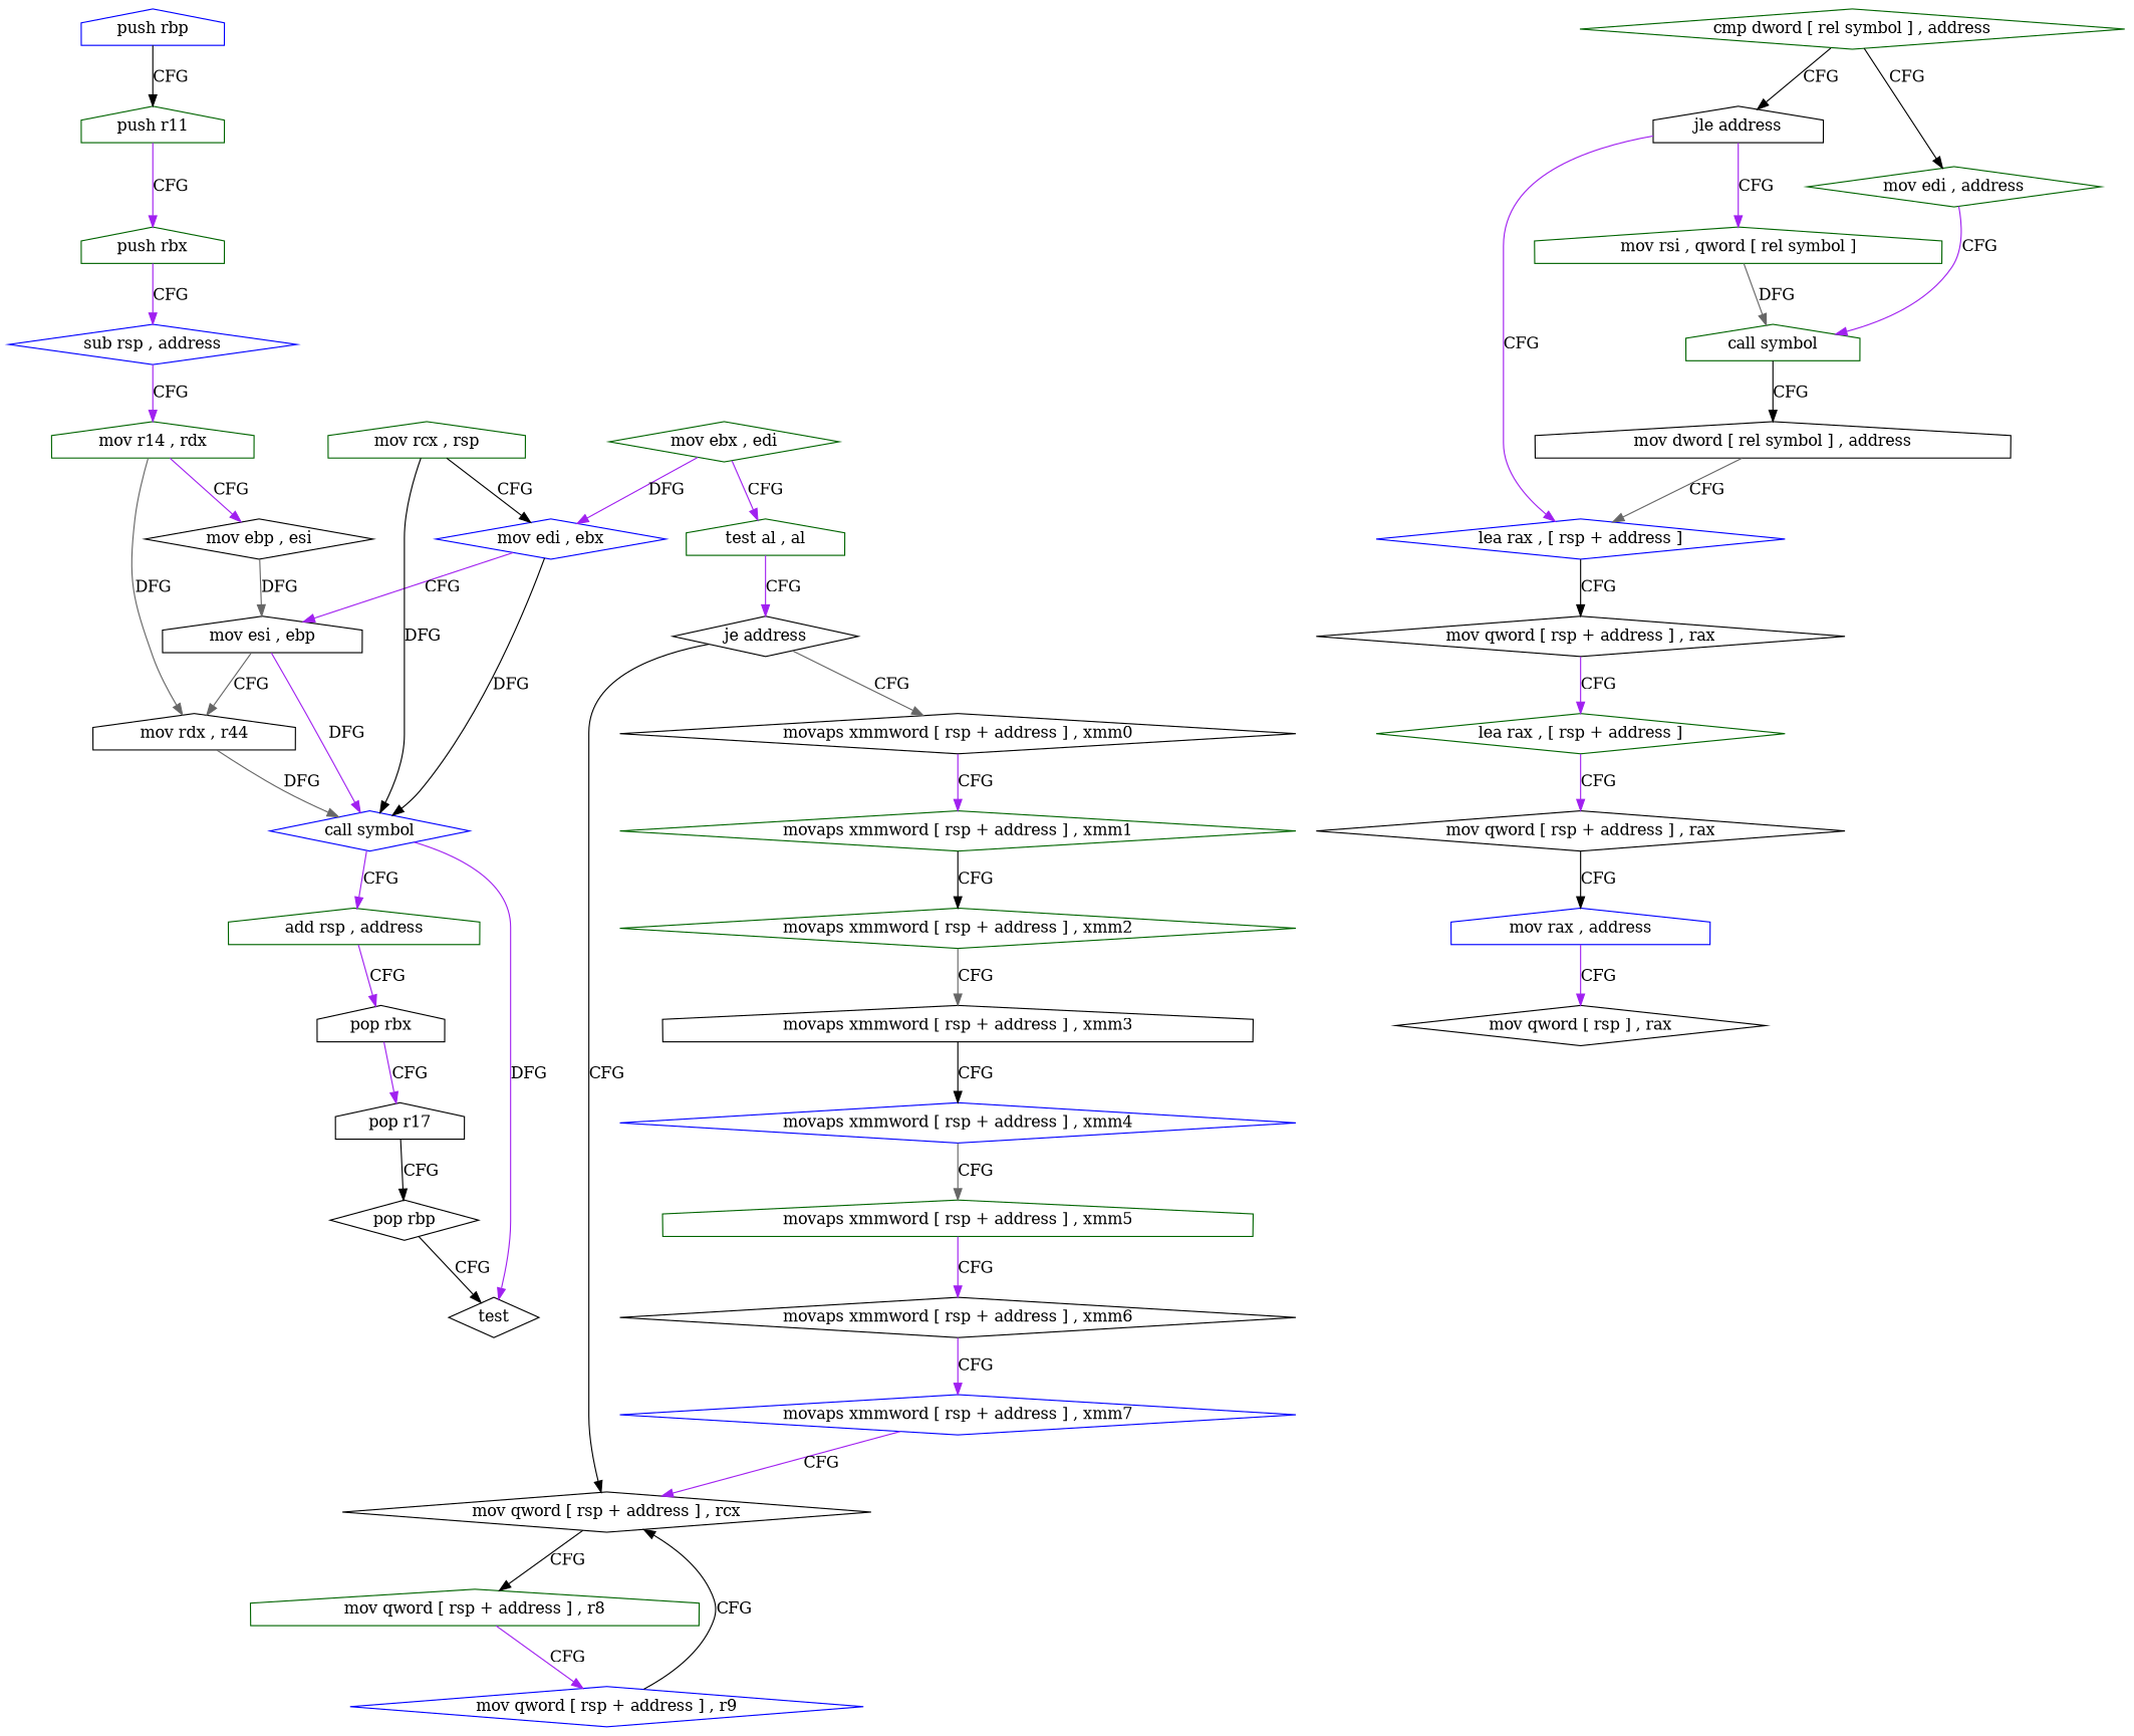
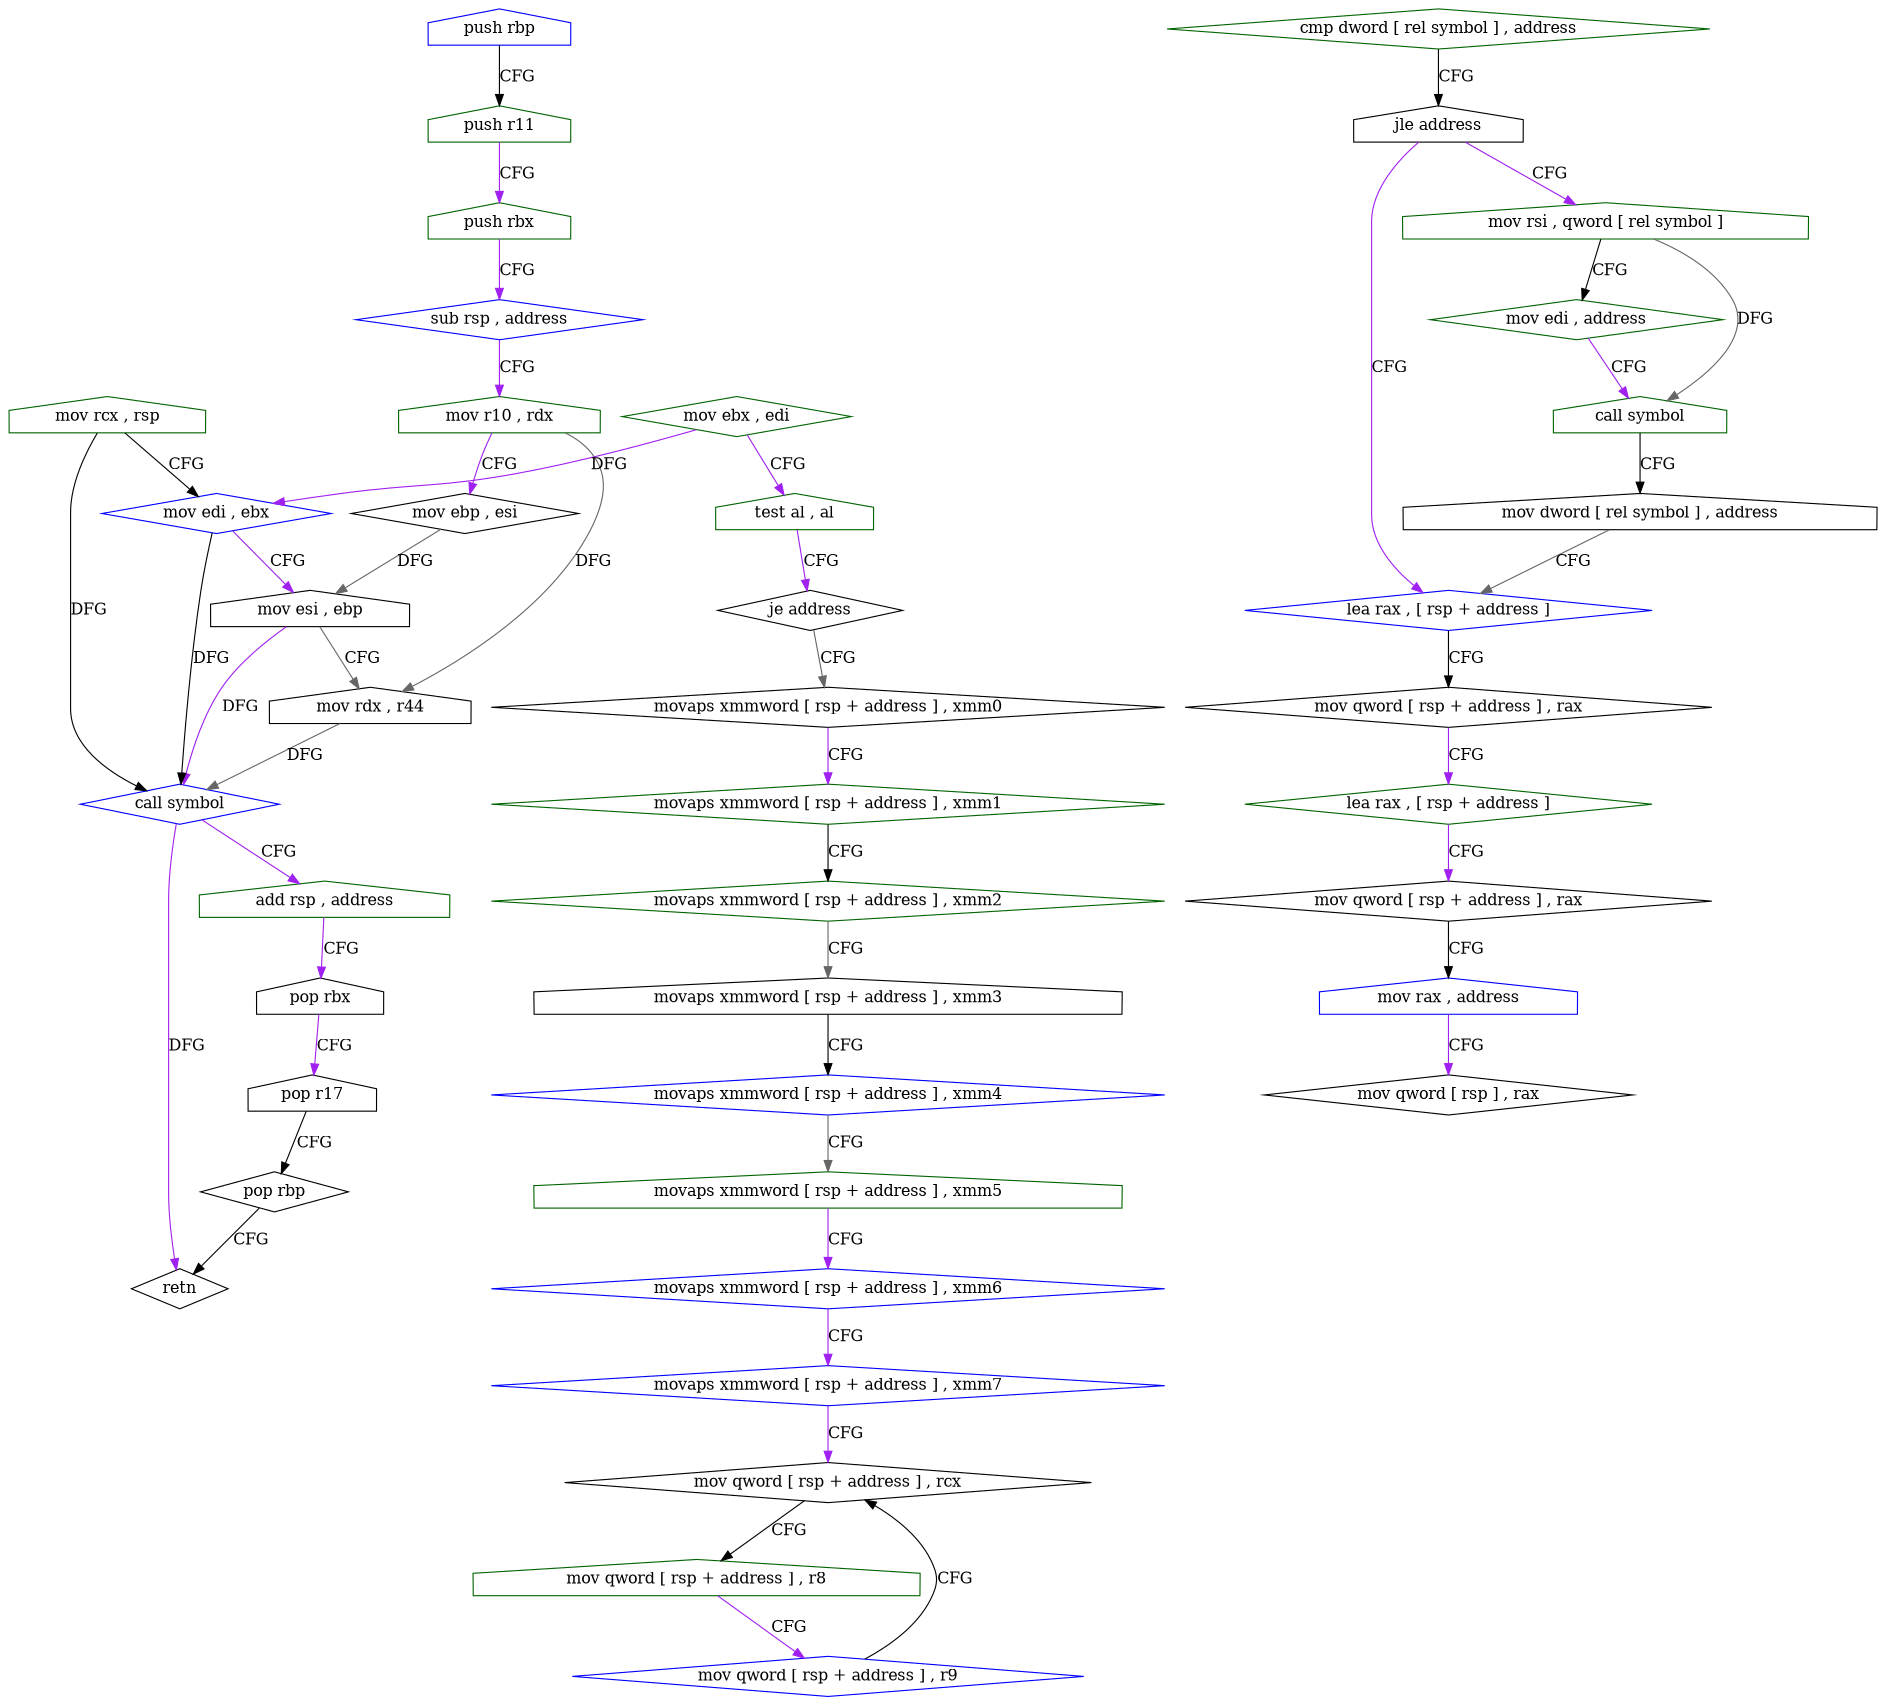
  digraph {
    node [color=darkgreen shape=diamond]
    edge [color=purple]
    n1 [color=blue label="push rbp" shape=house]
    n2 [label="push r11" shape=house]
    n3 [label="push rbx" shape=house]
    n4 [color=blue label="sub rsp , address"]
-   n5 [label="mov r14 , rdx" shape=house]
+   n5 [label="mov r10 , rdx" shape=house]
    n6 [color=black label="mov ebp , esi"]
    n7 [color=black label="mov rdx , r44" shape=house]
    n8 [color=black label="mov esi , ebp" shape=house]
    n9 [color=blue label="call symbol"]
    n10 [label="mov ebx , edi"]
    n11 [label="test al , al" shape=house]
    n12 [color=blue label="mov edi , ebx"]
    n13 [color=black label="je address"]
    n14 [color=black label="mov qword [ rsp + address ] , rcx"]
    n15 [color=black label="movaps xmmword [ rsp + address ] , xmm0"]
    n16 [label="mov qword [ rsp + address ] , r8" shape=house]
    n17 [label="movaps xmmword [ rsp + address ] , xmm1"]
    n18 [color=blue label="mov qword [ rsp + address ] , r9"]
    n19 [label="movaps xmmword [ rsp + address ] , xmm2"]
    n20 [label="cmp dword [ rel symbol ] , address"]
    n21 [color=black label="jle address" shape=house]
    n22 [color=blue label="lea rax , [ rsp + address ]"]
    n23 [label="mov rsi , qword [ rel symbol ]" shape=house]
    n24 [color=black label="mov qword [ rsp + address ] , rax"]
    n25 [label="mov edi , address"]
    n26 [label="call symbol" shape=house]
    n27 [label="lea rax , [ rsp + address ]"]
    n28 [color=black label="mov dword [ rel symbol ] , address" shape=house]
    n29 [color=black label="movaps xmmword [ rsp + address ] , xmm3" shape=house]
    n30 [color=blue label="movaps xmmword [ rsp + address ] , xmm4"]
    n31 [label="movaps xmmword [ rsp + address ] , xmm5" shape=house]
-   n32 [color=black label="movaps xmmword [ rsp + address ] , xmm6"]
+   n32 [color=blue label="movaps xmmword [ rsp + address ] , xmm6"]
    n33 [color=blue label="movaps xmmword [ rsp + address ] , xmm7"]
    n34 [color=black label="mov qword [ rsp + address ] , rax"]
    n35 [color=blue label="mov rax , address" shape=house]
    n36 [color=black label="mov qword [ rsp ] , rax"]
    n37 [label="mov rcx , rsp" shape=house]
    n38 [label="add rsp , address" shape=house]
-   n39 [color=black label=test]
+   n39 [color=black label=retn]
    n40 [color=black label="pop rbx" shape=house]
    n41 [color=black label="pop r17" shape=house]
    n42 [color=black label="pop rbp"]
    n1 -> n2 [color=black label=CFG]
    n2 -> n3 [label=CFG]
    n3 -> n4 [label=CFG]
    n4 -> n5 [label=CFG]
    n5 -> n6 [label=CFG]
    n5 -> n7 [color=gray40 label=DFG]
    n6 -> n8 [color=gray40 label=DFG]
    n7 -> n9 [color=gray40 label=DFG]
    n8 -> n7 [color=gray40 label=CFG]
    n8 -> n9 [label=DFG]
    n9 -> n38 [label=CFG]
    n9 -> n39 [label=DFG]
    n10 -> n11 [label=CFG]
    n10 -> n12 [label=DFG]
    n11 -> n13 [label=CFG]
    n12 -> n8 [label=CFG]
    n12 -> n9 [color=black label=DFG]
-   n13 -> n14 [color=black label=CFG]
    n13 -> n15 [color=gray40 label=CFG]
    n14 -> n16 [color=black label=CFG]
    n15 -> n17 [label=CFG]
    n16 -> n18 [label=CFG]
    n17 -> n19 [color=black label=CFG]
    n18 -> n14 [color=black label=CFG]
    n19 -> n29 [color=gray40 label=CFG]
    n20 -> n21 [color=black label=CFG]
    n21 -> n22 [label=CFG]
    n21 -> n23 [label=CFG]
    n22 -> n24 [color=black label=CFG]
-   n20 -> n25 [color=black label=CFG]
+   n23 -> n25 [color=black label=CFG]
    n23 -> n26 [color=gray40 label=DFG]
    n24 -> n27 [label=CFG]
    n25 -> n26 [label=CFG]
    n26 -> n28 [color=black label=CFG]
    n27 -> n34 [label=CFG]
    n28 -> n22 [color=gray40 label=CFG]
    n29 -> n30 [color=black label=CFG]
    n30 -> n31 [color=gray40 label=CFG]
    n31 -> n32 [label=CFG]
    n32 -> n33 [label=CFG]
    n33 -> n14 [label=CFG]
    n34 -> n35 [color=black label=CFG]
    n35 -> n36 [label=CFG]
    n37 -> n9 [color=black label=DFG]
    n37 -> n12 [color=black label=CFG]
    n38 -> n40 [label=CFG]
    n40 -> n41 [label=CFG]
    n41 -> n42 [color=black label=CFG]
    n42 -> n39 [color=black label=CFG]
  }
